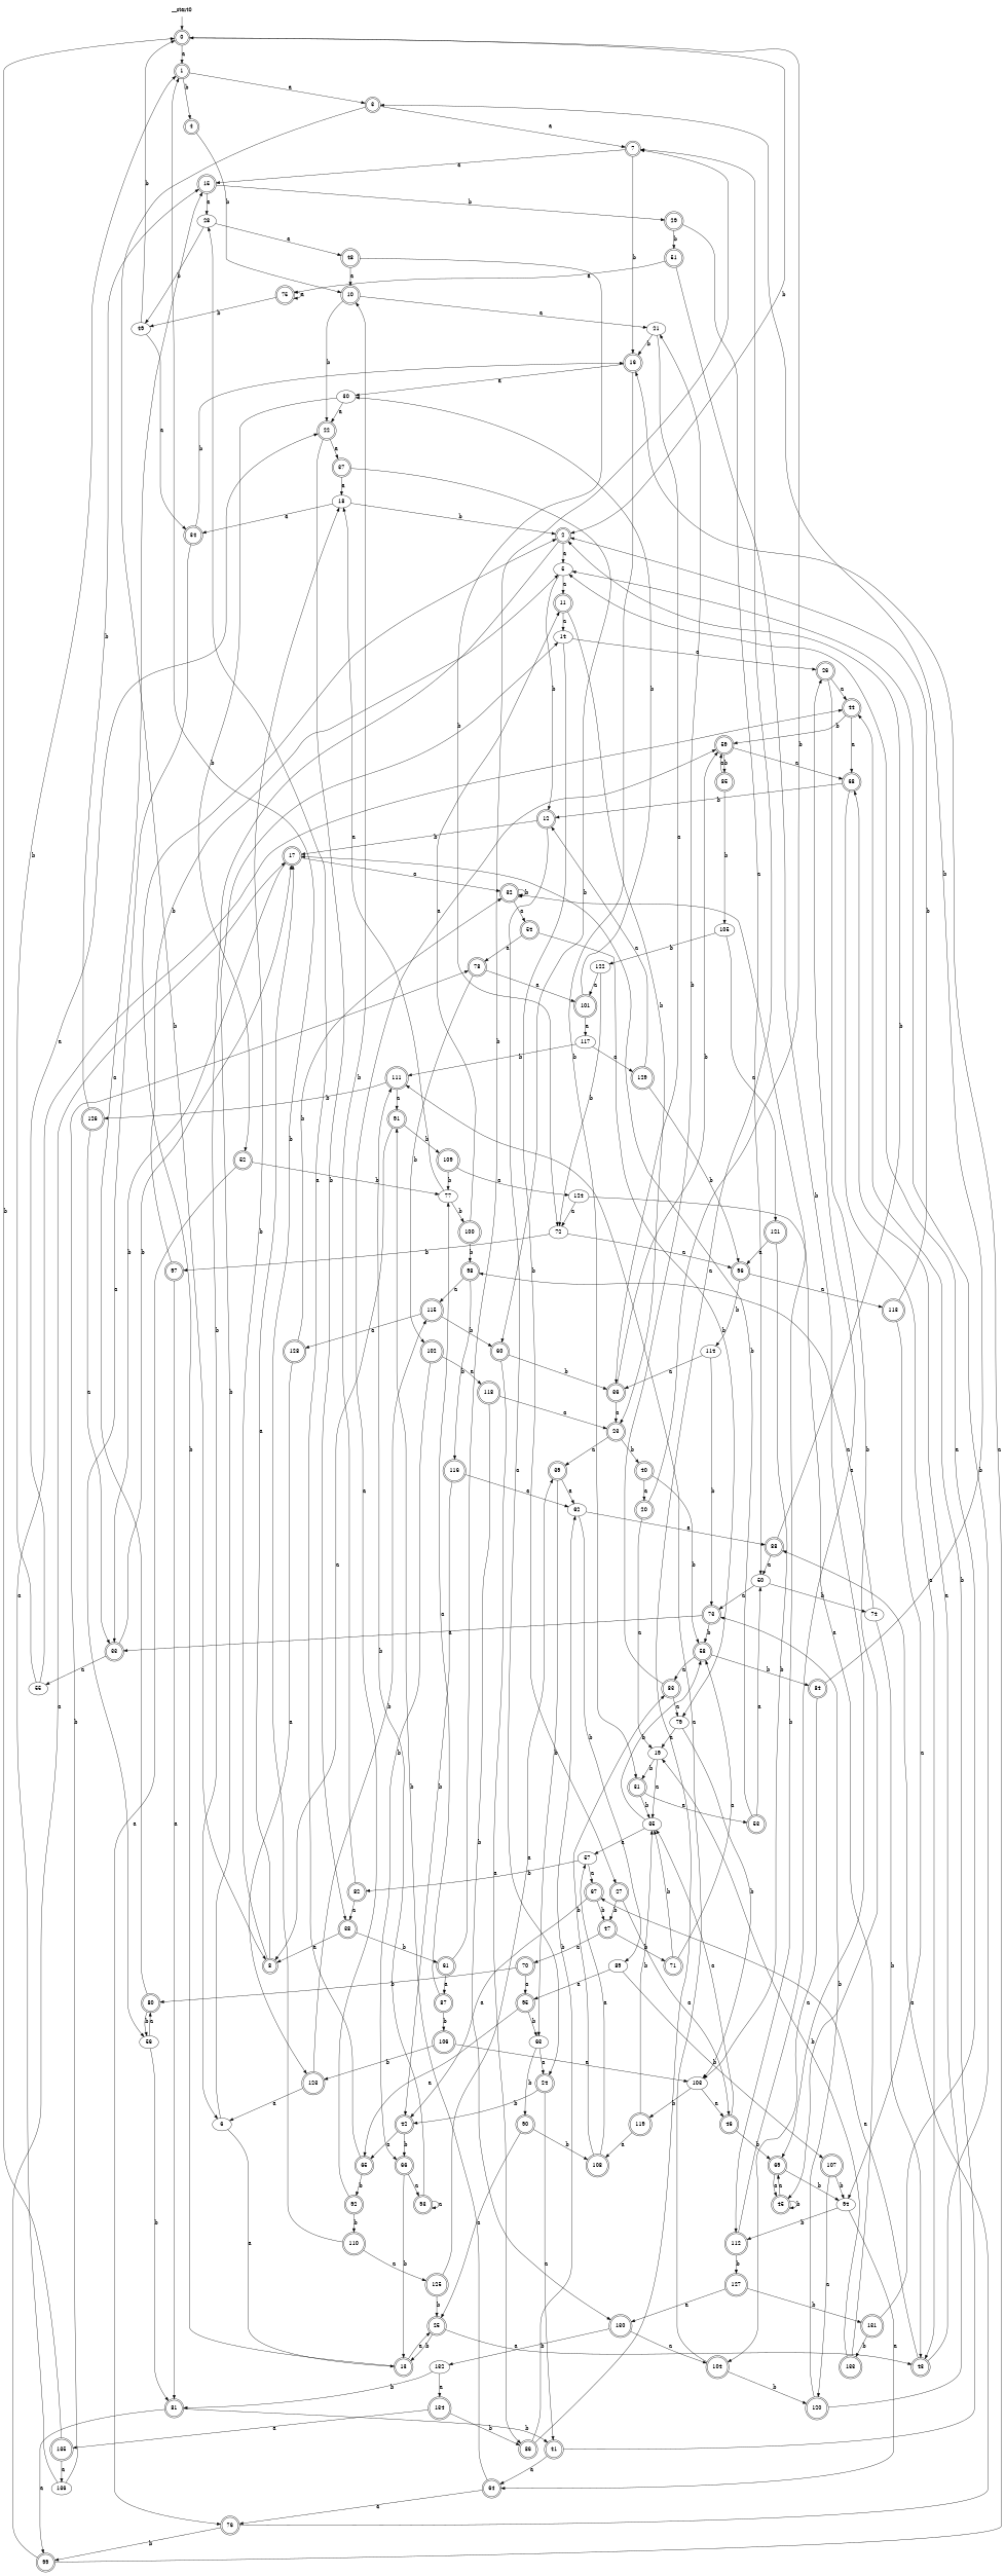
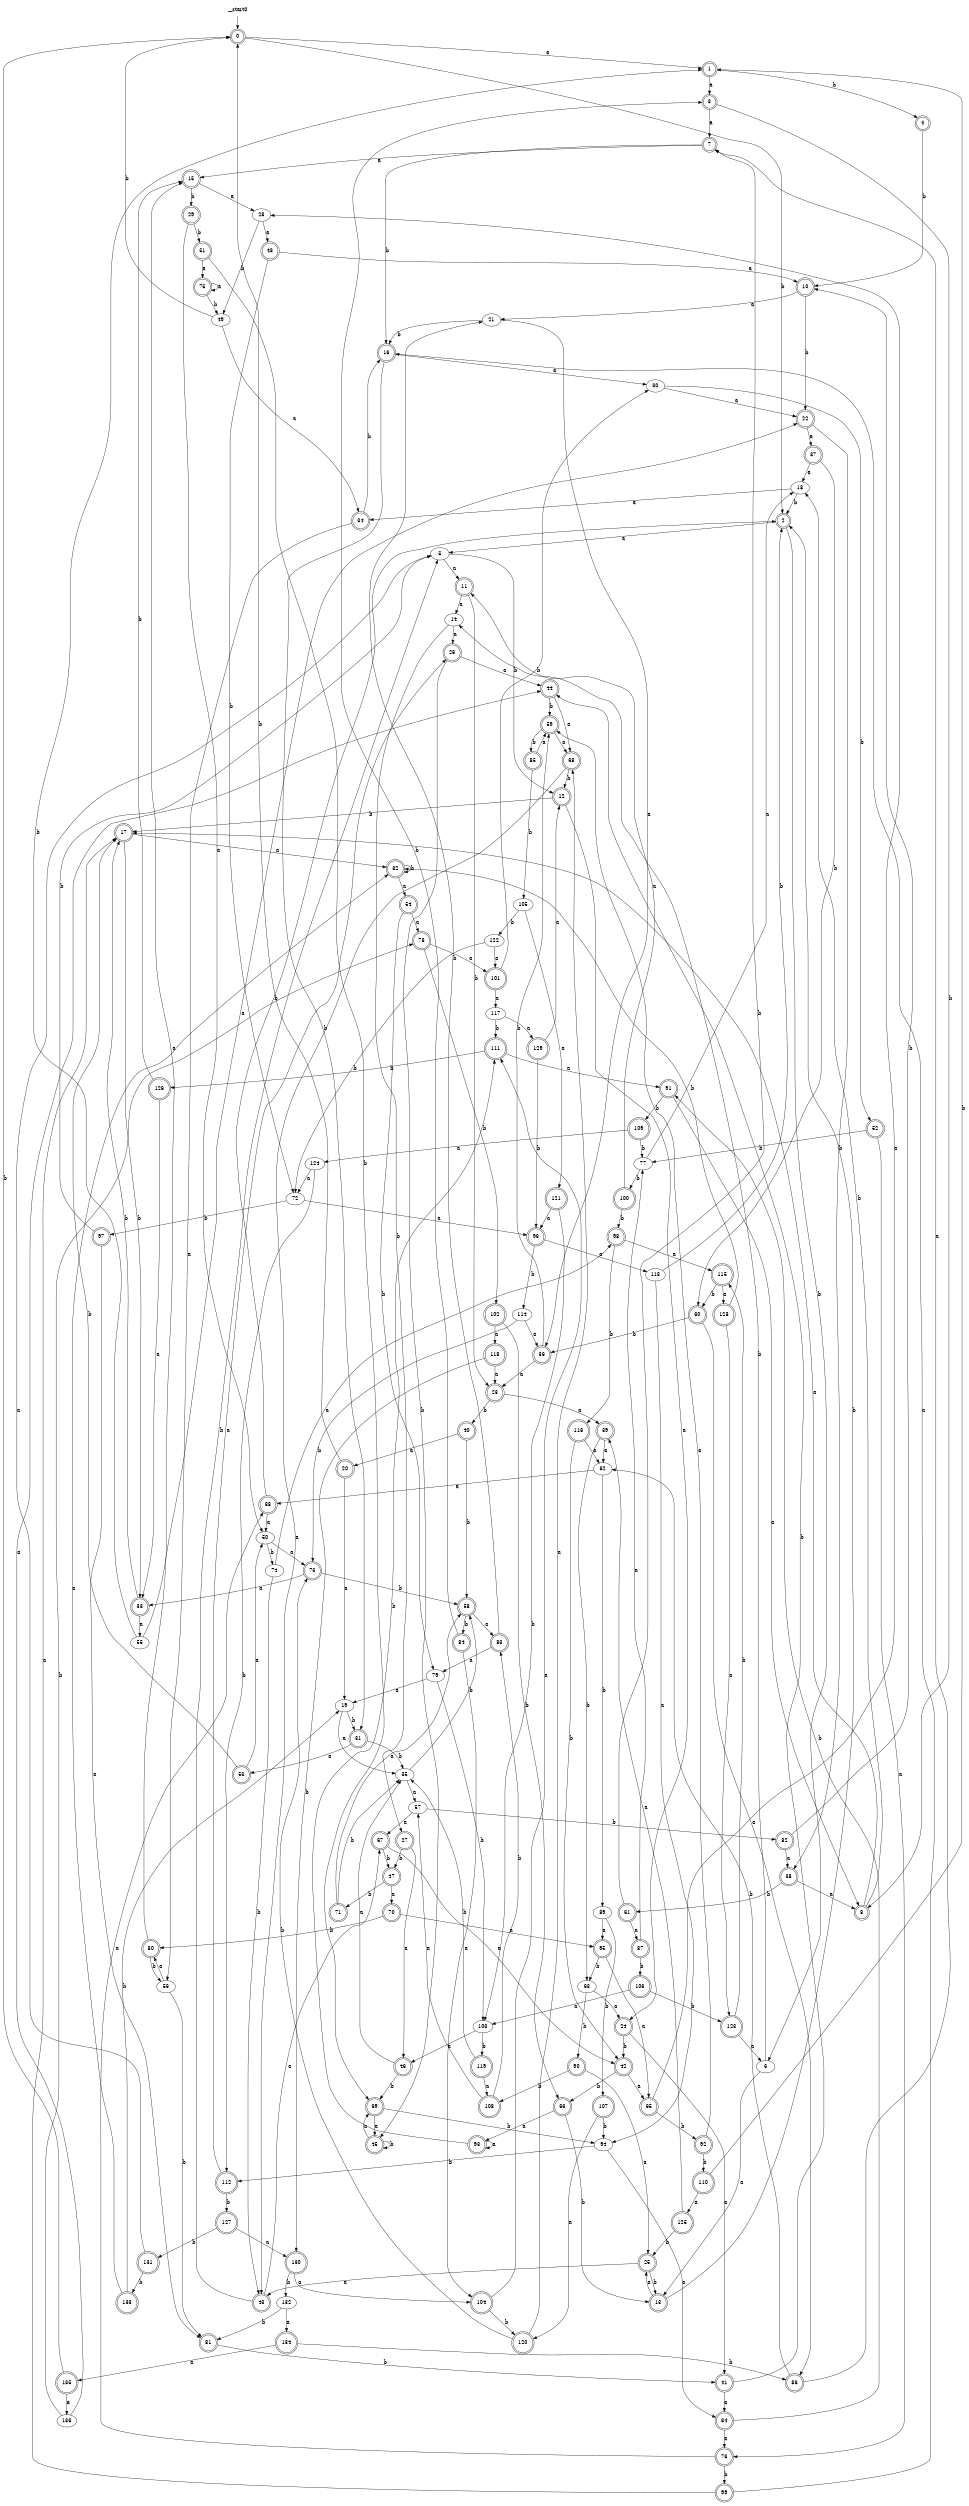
  digraph {
    node [shape=doublecircle]
    __start0 [shape=none]
    0
    1
    2
    3
    4
    5 [shape=""]
    6 [shape=""]
    7
    8
    10
    11
    12
    13
    14 [shape=""]
    15
    16
    17
    18 [shape=""]
    21 [shape=""]
    22
    23
    24
    25
    26
    27
    28 [shape=""]
    29
    30 [shape=""]
    31
    32
    33
    34
    19 [shape=""]
    35 [shape=""]
    20
    36
    37
    38
    39
    40
    41
    42
    43
    44
    45
    46
    47
    48
    49 [shape=""]
    50 [shape=""]
    51
    52
    53
    54
    55 [shape=""]
    56 [shape=""]
    57 [shape=""]
    58
    59
    60
    61
    62 [shape=""]
    63 [shape=""]
    64
    65
    66
    67
    68
    69
    70
    71
    72 [shape=""]
    73
    74 [shape=""]
    75
    76
    77 [shape=""]
    78
    79 [shape=""]
    80
    81
    82
    83
    84
    85
    86
    87
    88
    89 [shape=""]
    90
    91
    92
    93
    94 [shape=""]
    95
    96
    97
    98
    99
    100
    101
    102
    103 [shape=""]
    104
    105 [shape=""]
    106
    107
    108
    109
    110
    111
    112
-   113
+   113 [shape=ellipse]
    114 [shape=""]
    115
    116
    117 [shape=""]
    118
    119
    120
    121
    122 [shape=""]
    123
    124 [shape=""]
    125
    126
    127
    128
    129
    130
    131
    132 [shape=""]
    133
    134
    135
    136 [shape=""]
    __start0 -> 0
    0 -> 1 [label=a]
    0 -> 2 [label=b]
    1 -> 3 [label=a]
    1 -> 4 [label=b]
    2 -> 5 [label=a]
    2 -> 6 [label=b]
    3 -> 7 [label=a]
    3 -> 8 [label=b]
    4 -> 10 [label=b]
    5 -> 11 [label=a]
    5 -> 12 [label=b]
    6 -> 13 [label=a]
    6 -> 14 [label=b]
    7 -> 15 [label=a]
    7 -> 16 [label=b]
    8 -> 17 [label=a]
    8 -> 18 [label=b]
    10 -> 21 [label=a]
    10 -> 22 [label=b]
    11 -> 14 [label=a]
    11 -> 23 [label=b]
    12 -> 17 [label=b]
    12 -> 24 [label=a]
    13 -> 2 [label=b]
    13 -> 25 [label=a]
    14 -> 26 [label=a]
    14 -> 27 [label=b]
    15 -> 28 [label=a]
    15 -> 29 [label=b]
    16 -> 30 [label=a]
    16 -> 31 [label=b]
    17 -> 32 [label=a]
    17 -> 33 [label=b]
    18 -> 2 [label=b]
    18 -> 34 [label=a]
    21 -> 16 [label=b]
    21 -> 36 [label=a]
    22 -> 37 [label=a]
    22 -> 38 [label=b]
    23 -> 39 [label=a]
    23 -> 40 [label=b]
    24 -> 41 [label=a]
    24 -> 42 [label=b]
    25 -> 13 [label=b]
    25 -> 43 [label=a]
    26 -> 44 [label=a]
    26 -> 45 [label=b]
    27 -> 46 [label=a]
    27 -> 47 [label=b]
    28 -> 48 [label=a]
    28 -> 49 [label=b]
    29 -> 50 [label=a]
    29 -> 51 [label=b]
    30 -> 22 [label=a]
    30 -> 52 [label=b]
    31 -> 35 [label=b]
    31 -> 53 [label=a]
    32 -> 32 [label=b]
    32 -> 54 [label=a]
    33 -> 17 [label=b]
    33 -> 55 [label=a]
    34 -> 16 [label=b]
    34 -> 56 [label=a]
    19 -> 31 [label=b]
    19 -> 35 [label=a]
    35 -> 57 [label=a]
    35 -> 58 [label=b]
    20 -> 0 [label=b]
    20 -> 19 [label=a]
    36 -> 23 [label=a]
    36 -> 59 [label=b]
    37 -> 18 [label=a]
    37 -> 60 [label=b]
    38 -> 8 [label=a]
    38 -> 61 [label=b]
    39 -> 62 [label=a]
    39 -> 63 [label=b]
    40 -> 20 [label=a]
    40 -> 58 [label=b]
    41 -> 44 [label=b]
    41 -> 64 [label=a]
    42 -> 65 [label=a]
    42 -> 66 [label=b]
    43 -> 5 [label=b]
    43 -> 67 [label=a]
    44 -> 59 [label=b]
    44 -> 68 [label=a]
    45 -> 45 [label=b]
    45 -> 69 [label=a]
    46 -> 35 [label=a]
    46 -> 69 [label=b]
    47 -> 70 [label=a]
    47 -> 71 [label=b]
    48 -> 10 [label=a]
    48 -> 72 [label=b]
    49 -> 0 [label=b]
    49 -> 34 [label=a]
    50 -> 73 [label=a]
    50 -> 74 [label=b]
    51 -> 69 [label=b]
    51 -> 75 [label=a]
    52 -> 76 [label=a]
    52 -> 77 [label=b]
    53 -> 17 [label=b]
    53 -> 50 [label=a]
    54 -> 78 [label=a]
    54 -> 79 [label=b]
    55 -> 1 [label=b]
    55 -> 22 [label=a]
    56 -> 80 [label=a]
    56 -> 81 [label=b]
    57 -> 67 [label=a]
    57 -> 82 [label=b]
    58 -> 83 [label=a]
    58 -> 84 [label=b]
    59 -> 68 [label=a]
    59 -> 85 [label=b]
    60 -> 36 [label=b]
    60 -> 86 [label=a]
    61 -> 7 [label=b]
    61 -> 87 [label=a]
    62 -> 88 [label=a]
    62 -> 89 [label=b]
    63 -> 24 [label=a]
    63 -> 90 [label=b]
    64 -> 76 [label=a]
    64 -> 91 [label=b]
    65 -> 28 [label=a]
    65 -> 92 [label=b]
    66 -> 13 [label=b]
    66 -> 93 [label=a]
    67 -> 42 [label=a]
    67 -> 47 [label=b]
    68 -> 12 [label=b]
    68 -> 43 [label=a]
    69 -> 45 [label=a]
    69 -> 94 [label=b]
    70 -> 80 [label=b]
    70 -> 95 [label=a]
    71 -> 35 [label=b]
    71 -> 58 [label=a]
    72 -> 96 [label=a]
    72 -> 97 [label=b]
    73 -> 33 [label=a]
    73 -> 58 [label=b]
    74 -> 43 [label=b]
    74 -> 98 [label=a]
    75 -> 49 [label=b]
    75 -> 75 [label=a]
    76 -> 88 [label=a]
    76 -> 99 [label=b]
    77 -> 18 [label=a]
    77 -> 100 [label=b]
    78 -> 101 [label=a]
    78 -> 102 [label=b]
    79 -> 19 [label=a]
    79 -> 103 [label=b]
    80 -> 15 [label=a]
    80 -> 56 [label=b]
    81 -> 41 [label=b]
-   81 -> 99 [label=a]
    82 -> 10 [label=b]
    82 -> 38 [label=a]
    83 -> 21 [label=b]
    83 -> 79 [label=a]
    84 -> 3 [label=b]
    84 -> 104 [label=a]
    85 -> 59 [label=a]
    85 -> 105 [label=b]
    86 -> 7 [label=a]
    86 -> 62 [label=b]
    87 -> 77 [label=a]
    87 -> 106 [label=b]
    88 -> 2 [label=b]
    88 -> 50 [label=a]
    89 -> 95 [label=a]
    89 -> 107 [label=b]
    90 -> 25 [label=a]
    90 -> 108 [label=b]
    91 -> 8 [label=a]
    91 -> 109 [label=b]
    92 -> 59 [label=a]
    92 -> 110 [label=b]
    93 -> 93 [label=a]
    93 -> 111 [label=b]
    94 -> 64 [label=a]
    94 -> 112 [label=b]
    95 -> 63 [label=b]
    95 -> 65 [label=a]
    96 -> 113 [label=a]
    96 -> 114 [label=b]
    97 -> 5 [label=b]
    97 -> 81 [label=a]
    98 -> 115 [label=a]
    98 -> 116 [label=b]
    99 -> 16 [label=a]
    99 -> 17 [label=a]
    100 -> 11 [label=a]
    100 -> 98 [label=b]
    101 -> 30 [label=b]
    101 -> 117 [label=a]
    102 -> 66 [label=b]
    102 -> 118 [label=a]
    103 -> 46 [label=a]
    103 -> 119 [label=b]
    104 -> 111 [label=a]
    104 -> 120 [label=b]
    105 -> 121 [label=a]
    105 -> 122 [label=b]
    106 -> 103 [label=a]
    106 -> 123 [label=b]
    107 -> 94 [label=b]
    107 -> 120 [label=a]
    108 -> 57 [label=a]
    108 -> 83 [label=b]
    109 -> 77 [label=b]
    109 -> 124 [label=a]
    110 -> 1 [label=b]
    110 -> 125 [label=a]
    111 -> 91 [label=a]
    111 -> 126 [label=b]
    112 -> 26 [label=a]
    112 -> 127 [label=b]
    113 -> 2 [label=b]
    113 -> 94 [label=a]
    114 -> 36 [label=a]
    114 -> 73 [label=b]
    115 -> 60 [label=b]
    115 -> 128 [label=a]
    116 -> 42 [label=b]
    116 -> 62 [label=a]
    117 -> 111 [label=b]
    117 -> 129 [label=a]
    118 -> 23 [label=a]
    118 -> 130 [label=b]
    119 -> 35 [label=b]
    119 -> 108 [label=a]
    120 -> 68 [label=a]
    120 -> 73 [label=b]
    121 -> 96 [label=a]
    121 -> 103 [label=b]
    122 -> 72 [label=b]
    122 -> 101 [label=a]
    123 -> 6 [label=a]
    123 -> 115 [label=b]
    124 -> 72 [label=a]
    124 -> 112 [label=b]
    125 -> 25 [label=b]
    125 -> 39 [label=a]
    126 -> 15 [label=b]
    126 -> 33 [label=a]
    127 -> 130 [label=a]
    127 -> 131 [label=b]
    128 -> 32 [label=b]
    128 -> 123 [label=a]
    129 -> 12 [label=a]
    129 -> 96 [label=b]
    130 -> 104 [label=a]
    130 -> 132 [label=b]
    131 -> 5 [label=a]
    131 -> 133 [label=b]
    132 -> 81 [label=b]
    132 -> 134 [label=a]
    133 -> 32 [label=a]
    133 -> 19 [label=b]
    134 -> 86 [label=b]
    134 -> 135 [label=a]
    135 -> 0 [label=b]
    135 -> 136 [label=a]
    136 -> 44 [label=a]
    136 -> 78 [label=b]
  }
